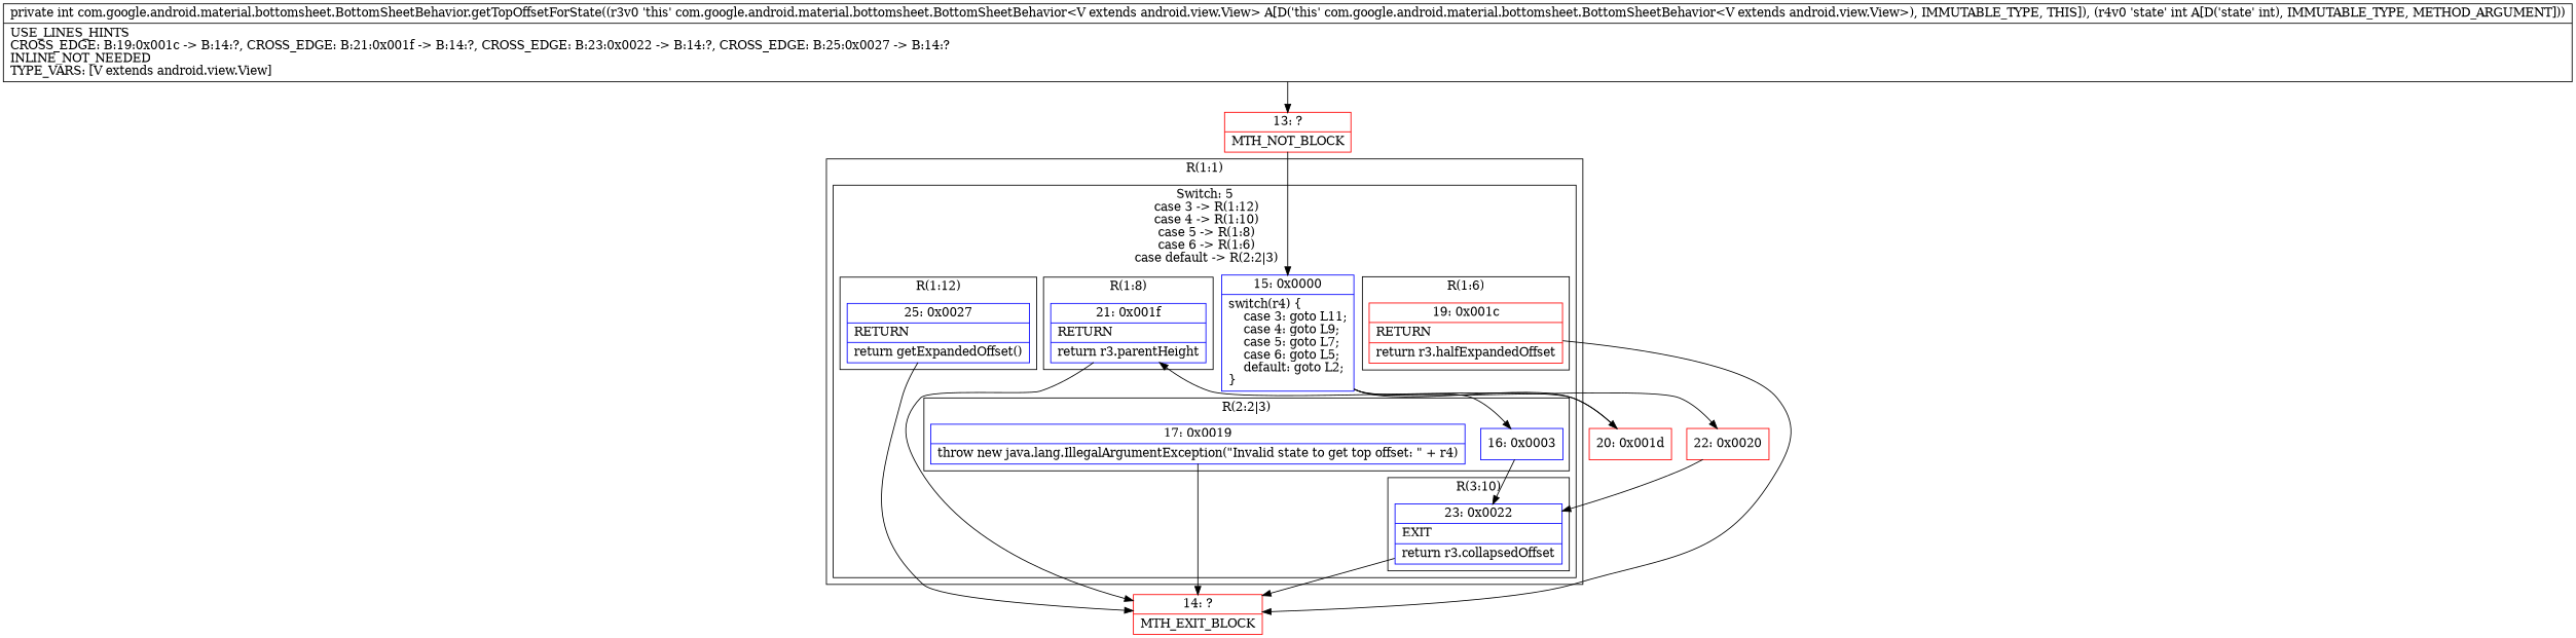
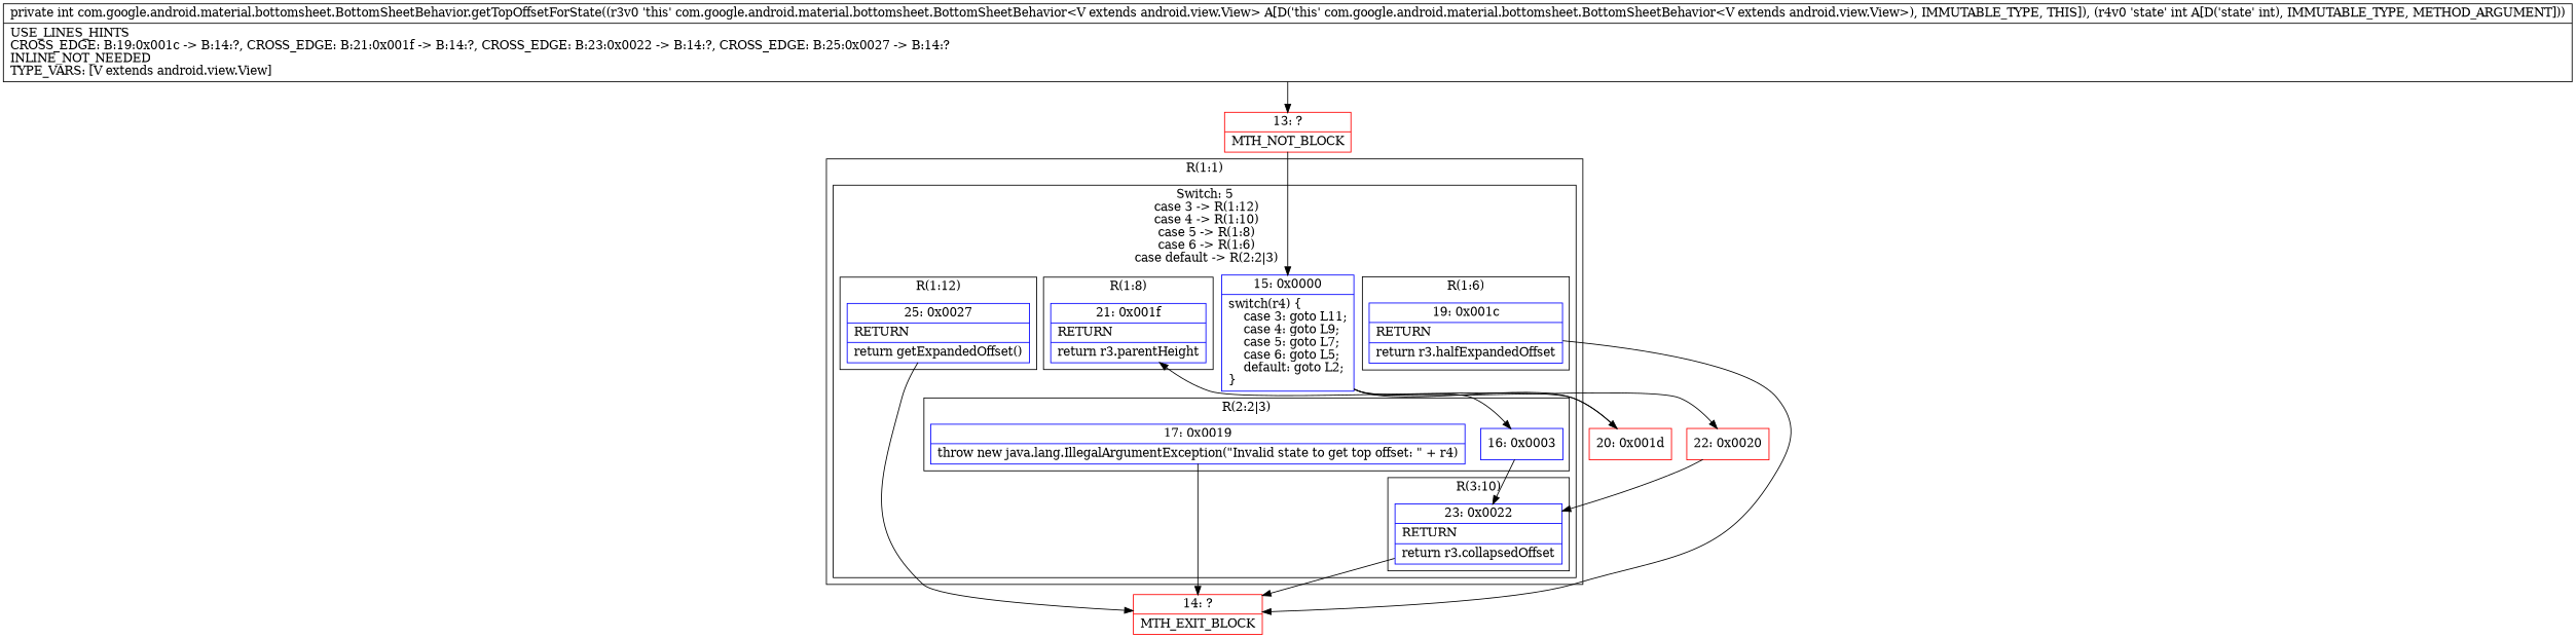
  digraph {
    node [color=blue shape=record]
    n1 [label="{25\:\ 0x0027|RETURN\l|return getExpandedOffset()\l}"]
-   n2 [label="{23\:\ 0x0022|EXIT\l|return r3.collapsedOffset\l}"]
+   n2 [label="{23\:\ 0x0022|RETURN\l|return r3.collapsedOffset\l}"]
    n3 [label="{21\:\ 0x001f|RETURN\l|return r3.parentHeight\l}"]
-   n4 [color=red label="{19\:\ 0x001c|RETURN\l|return r3.halfExpandedOffset\l}"]
+   n4 [label="{19\:\ 0x001c|RETURN\l|return r3.halfExpandedOffset\l}"]
    n5 [label="{16\:\ 0x0003}"]
    n6 [label="{17\:\ 0x0019|throw new java.lang.IllegalArgumentException(\"Invalid state to get top offset: \" + r4)\l}"]
    n7 [label="{15\:\ 0x0000|switch(r4) \{\l    case 3: goto L11;\l    case 4: goto L9;\l    case 5: goto L7;\l    case 6: goto L5;\l    default: goto L2;\l\}\l}"]
    n8 [color=red label="{14\:\ ?|MTH_EXIT_BLOCK\l}"]
    n9 [color=red label="{20\:\ 0x001d}"]
    n10 [color=red label="{22\:\ 0x0020}"]
    n11 [color=red label="{13\:\ ?|MTH_NOT_BLOCK\l}"]
    n12 [label="{private int com.google.android.material.bottomsheet.BottomSheetBehavior.getTopOffsetForState((r3v0 'this' com.google.android.material.bottomsheet.BottomSheetBehavior\<V extends android.view.View\> A[D('this' com.google.android.material.bottomsheet.BottomSheetBehavior\<V extends android.view.View\>), IMMUTABLE_TYPE, THIS]), (r4v0 'state' int A[D('state' int), IMMUTABLE_TYPE, METHOD_ARGUMENT]))  | USE_LINES_HINTS\lCROSS_EDGE: B:19:0x001c \-\> B:14:?, CROSS_EDGE: B:21:0x001f \-\> B:14:?, CROSS_EDGE: B:23:0x0022 \-\> B:14:?, CROSS_EDGE: B:25:0x0027 \-\> B:14:?\lINLINE_NOT_NEEDED\lTYPE_VARS: [V extends android.view.View]\l}" color=""]
    subgraph cluster_1 {
      label="R(1:1)"
      subgraph cluster_2 {
        label="Switch: 5\n case 3 -> R(1:12)\n case 4 -> R(1:10)\n case 5 -> R(1:8)\n case 6 -> R(1:6)\n case default -> R(2:2|3)"
        n7
        subgraph cluster_3 {
          label="R(1:12)"
          n1
        }
        subgraph cluster_4 {
          label="R(3:10)"
          n2
        }
        subgraph cluster_5 {
          label="R(1:8)"
          n3
        }
        subgraph cluster_6 {
          label="R(1:6)"
          n4
        }
        subgraph cluster_7 {
          label="R(2:2|3)"
          n5
          n6
        }
      }
    }
    n1 -> n8
    n2 -> n8
-   n3 -> n8
    n4 -> n8
    n5 -> n2
    n6 -> n8
    n7 -> n5
    n7 -> n9
    n7 -> n10
    n9 -> n3
    n10 -> n2
    n11 -> n7
    n12 -> n11
  }
